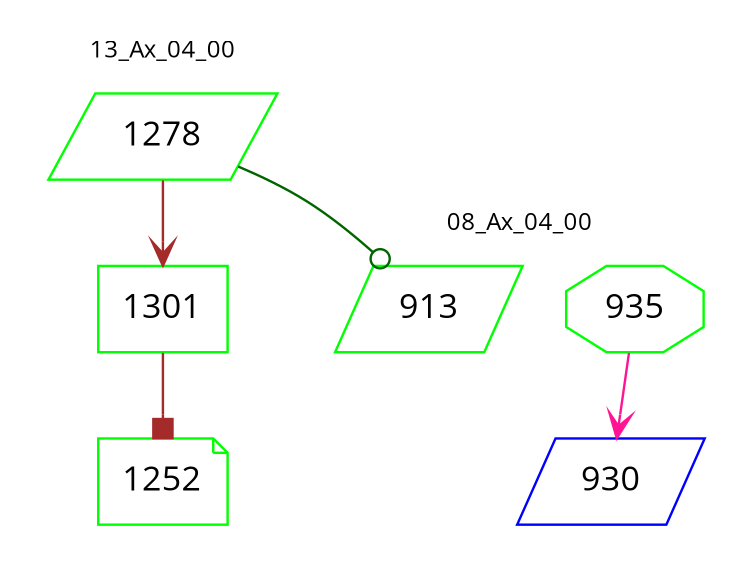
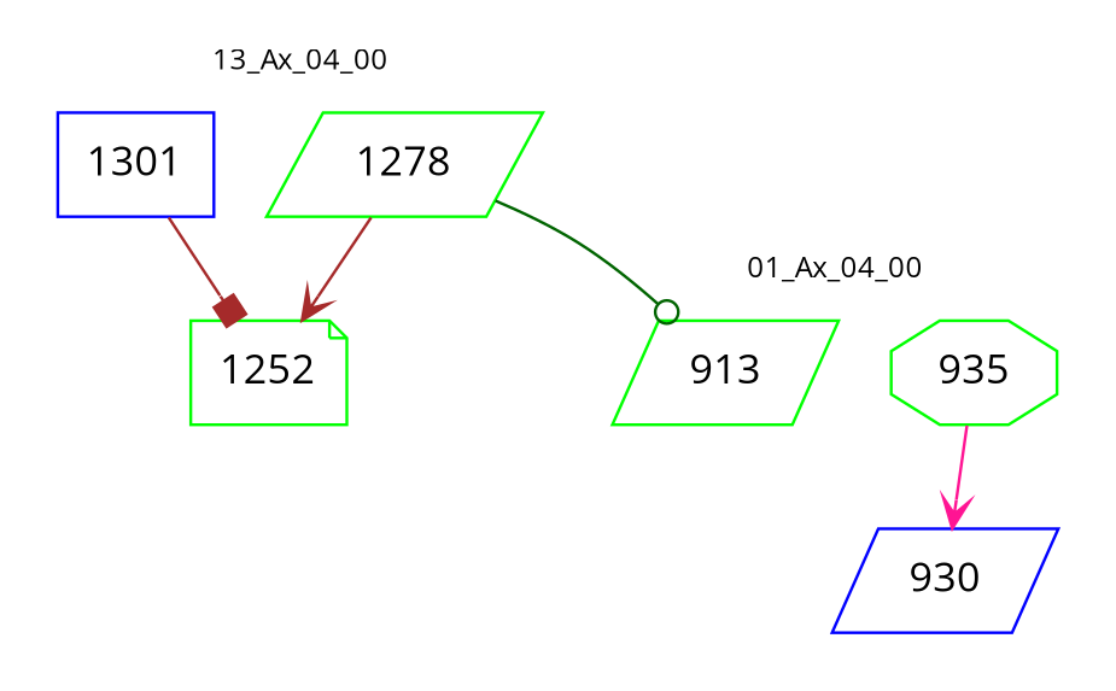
  digraph {
    fontname="Open Sans"
    node [color=green fontname="Open Sans" shape=parallelogram]
    edge [arrowhead=vee color=brown fontname="Open Sans"]
    n1 [label=1278]
-   n2 [label=1301 shape=box]
+   n2 [color=blue label=1301 shape=box]
    n3 [label=1252 shape=note]
    n4 [label=935 shape=octagon]
    n5 [color=blue label=930]
    n6 [label=913]
    subgraph cluster_1 {
      color=white
      fontsize=10
      label="13_Ax_04_00"
      n1
      n2
      n3
    }
    subgraph cluster_2 {
      color=white
      fontsize=10
-     label="08_Ax_04_00"
+     label="01_Ax_04_00"
      n4
      n5
      n6
    }
-   n1 -> n2
+   n1 -> n3
    n1 -> n6 [arrowhead=odot color=darkgreen]
    n2 -> n3 [arrowhead=box]
    n4 -> n5 [color=deeppink]
  }
